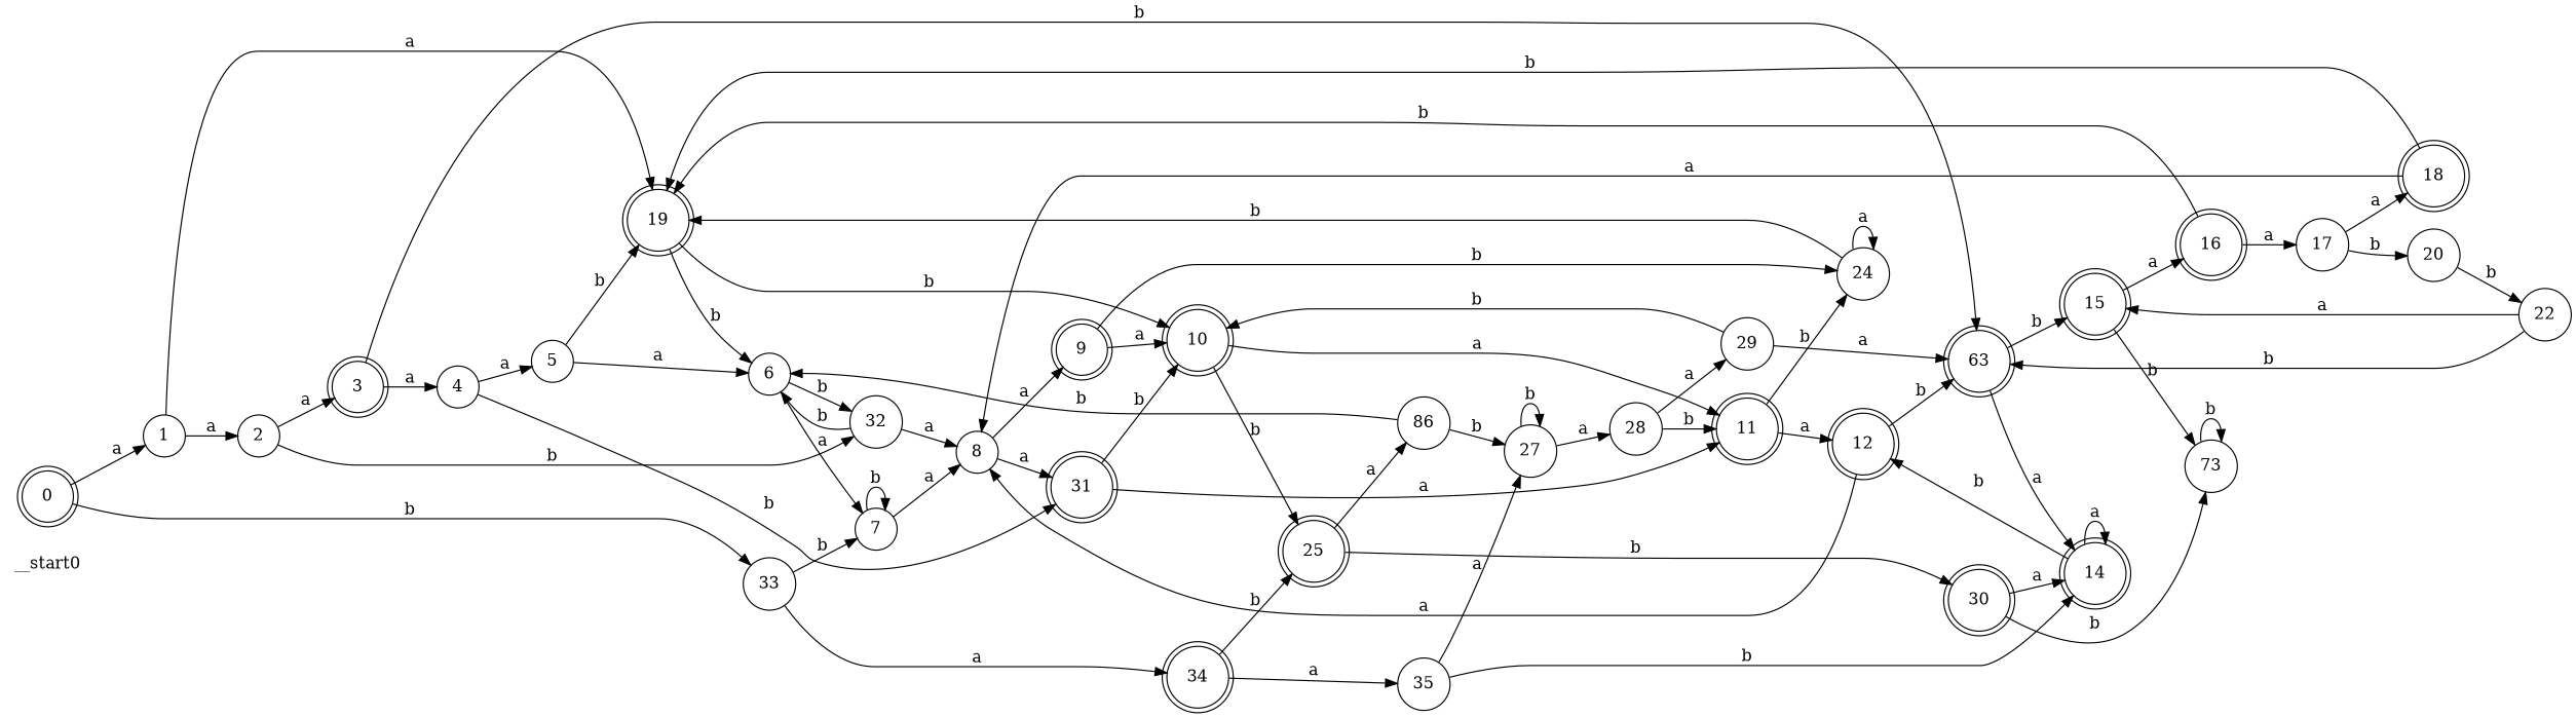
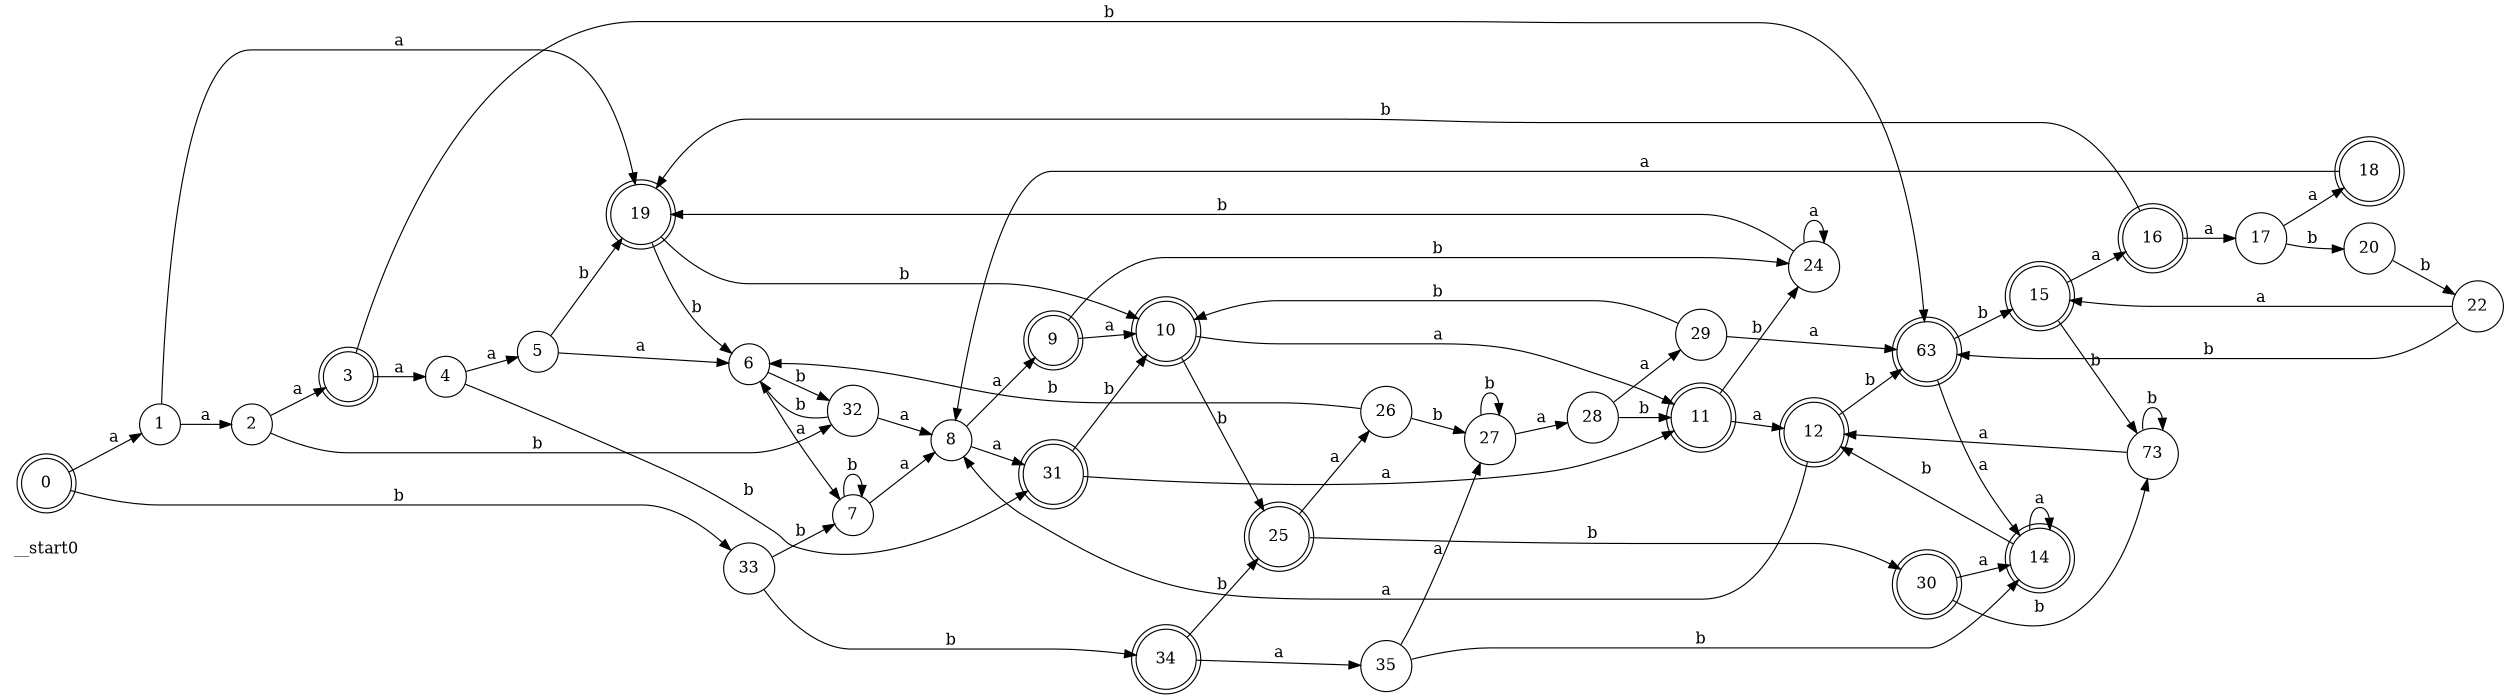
  digraph {
    rankdir=LR
    node [shape=circle color=black fillcolor=white style=filled]
    __start0 [shape=none color="" fillcolor="" style=""]
    n2 [label=0 shape=doublecircle style="rounded,filled"]
    n3 [label=1]
    n4 [label=33]
    n5 [label=2]
    n6 [label=19 shape=doublecircle style="rounded,filled"]
    n7 [label=7]
    n8 [label=34 shape=doublecircle style="rounded,filled"]
    n9 [label=3 shape=doublecircle style="rounded,filled"]
    n10 [label=32]
    n11 [label=6]
    n12 [label=10 shape=doublecircle style="rounded,filled"]
    n13 [label=4]
    n14 [label=63 shape=doublecircle style="rounded,filled"]
    n15 [label=8]
    n16 [label=5]
    n17 [label=31 shape=doublecircle style="rounded,filled"]
    n18 [label=14 shape=doublecircle style="rounded,filled"]
    n19 [label=15 shape=doublecircle style="rounded,filled"]
    n20 [label=11 shape=doublecircle style="rounded,filled"]
    n21 [label=9 shape=doublecircle style="rounded,filled"]
    n22 [label=24]
    n23 [label=25 shape=doublecircle style="rounded,filled"]
    n24 [label=12 shape=doublecircle style="rounded,filled"]
-   n25 [label=86]
+   n25 [label=26]
    n26 [label=30 shape=doublecircle style="rounded,filled"]
    n27 [label=16 shape=doublecircle style="rounded,filled"]
    n28 [label=73]
    n29 [label=17]
    n30 [label=18 shape=doublecircle style="rounded,filled"]
    n31 [label=20]
    n32 [label=22]
    n33 [label=27]
    n34 [label=28]
    n35 [label=29]
    n36 [label=35]
    n2 -> n3 [label=a]
    n2 -> n4 [label=b]
    n3 -> n5 [label=a]
    n3 -> n6 [label=a]
    n4 -> n7 [label=b]
-   n4 -> n8 [label=a]
+   n4 -> n8 [label=b]
    n5 -> n9 [label=a]
    n5 -> n10 [label=b]
    n6 -> n11 [label=b]
    n6 -> n12 [label=b]
    n7 -> n7 [label=b]
    n7 -> n15 [label=a]
    n8 -> n23 [label=b]
    n8 -> n36 [label=a]
    n9 -> n13 [label=a]
    n9 -> n14 [label=b]
    n10 -> n11 [label=b]
    n10 -> n15 [label=a]
    n11 -> n7 [label=a]
    n11 -> n10 [label=b]
    n12 -> n20 [label=a]
    n12 -> n23 [label=b]
    n13 -> n16 [label=a]
    n13 -> n17 [label=b]
    n14 -> n18 [label=a]
    n14 -> n19 [label=b]
    n15 -> n17 [label=a]
    n15 -> n21 [label=a]
    n16 -> n6 [label=b]
    n16 -> n11 [label=a]
    n17 -> n12 [label=b]
    n17 -> n20 [label=a]
    n18 -> n18 [label=a]
    n18 -> n24 [label=b]
    n19 -> n27 [label=a]
    n19 -> n28 [label=b]
    n20 -> n22 [label=b]
    n20 -> n24 [label=a]
    n21 -> n12 [label=a]
    n21 -> n22 [label=b]
    n22 -> n6 [label=b]
    n22 -> n22 [label=a]
    n23 -> n25 [label=a]
    n23 -> n26 [label=b]
    n24 -> n14 [label=b]
    n24 -> n15 [label=a]
    n25 -> n11 [label=b]
    n25 -> n33 [label=b]
    n26 -> n18 [label=a]
    n26 -> n28 [label=b]
    n27 -> n6 [label=b]
    n27 -> n29 [label=a]
+   n28 -> n24 [label=a]
    n28 -> n28 [label=b]
    n29 -> n30 [label=a]
    n29 -> n31 [label=b]
-   n30 -> n6 [label=b]
    n30 -> n15 [label=a]
    n31 -> n32 [label=b]
    n32 -> n14 [label=b]
    n32 -> n19 [label=a]
    n33 -> n33 [label=b]
    n33 -> n34 [label=a]
    n34 -> n20 [label=b]
    n34 -> n35 [label=a]
    n35 -> n12 [label=b]
    n35 -> n14 [label=a]
    n36 -> n18 [label=b]
    n36 -> n33 [label=a]
  }
